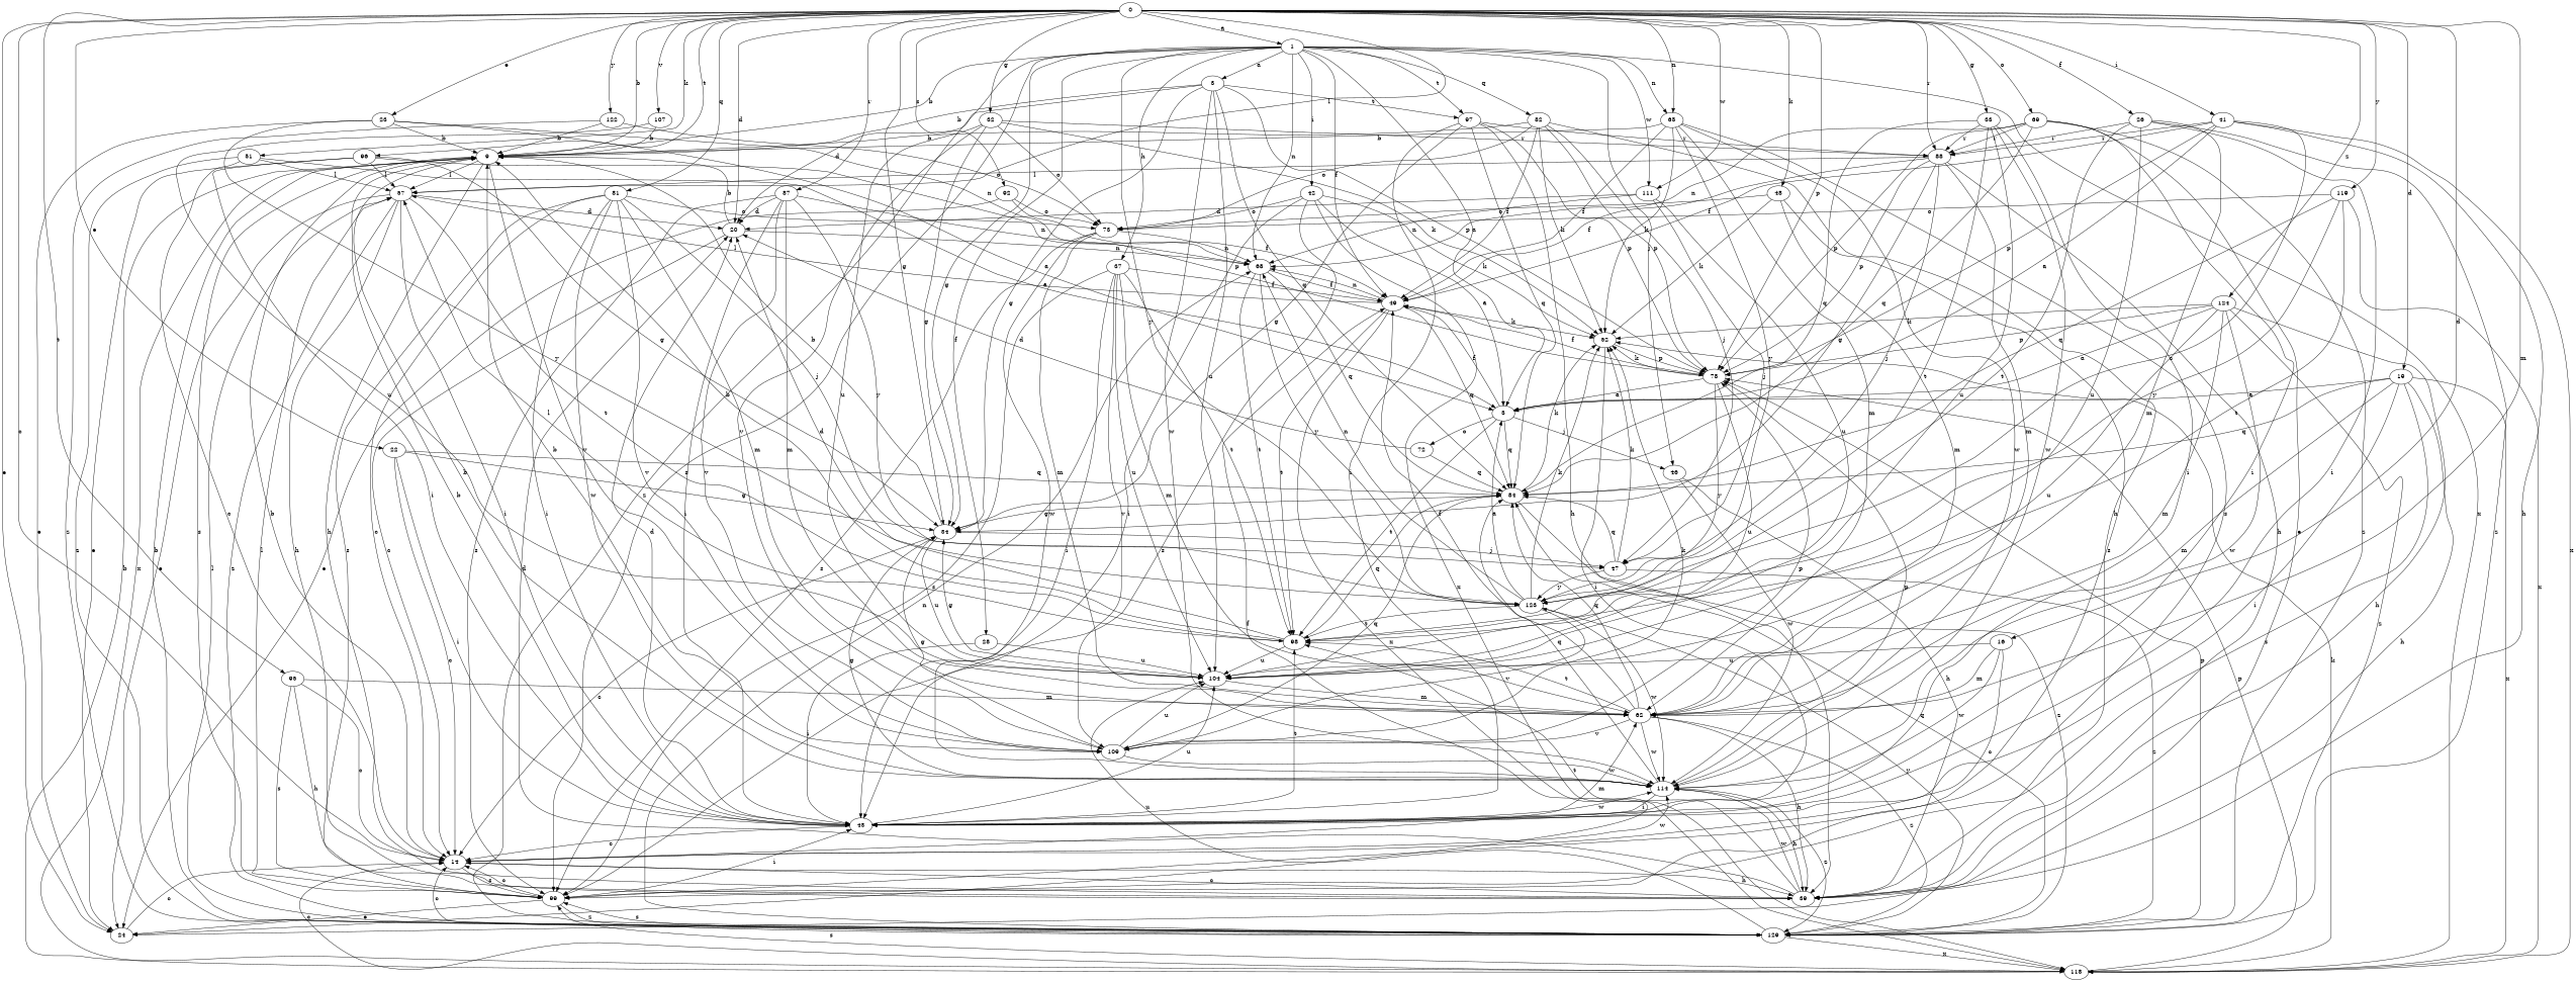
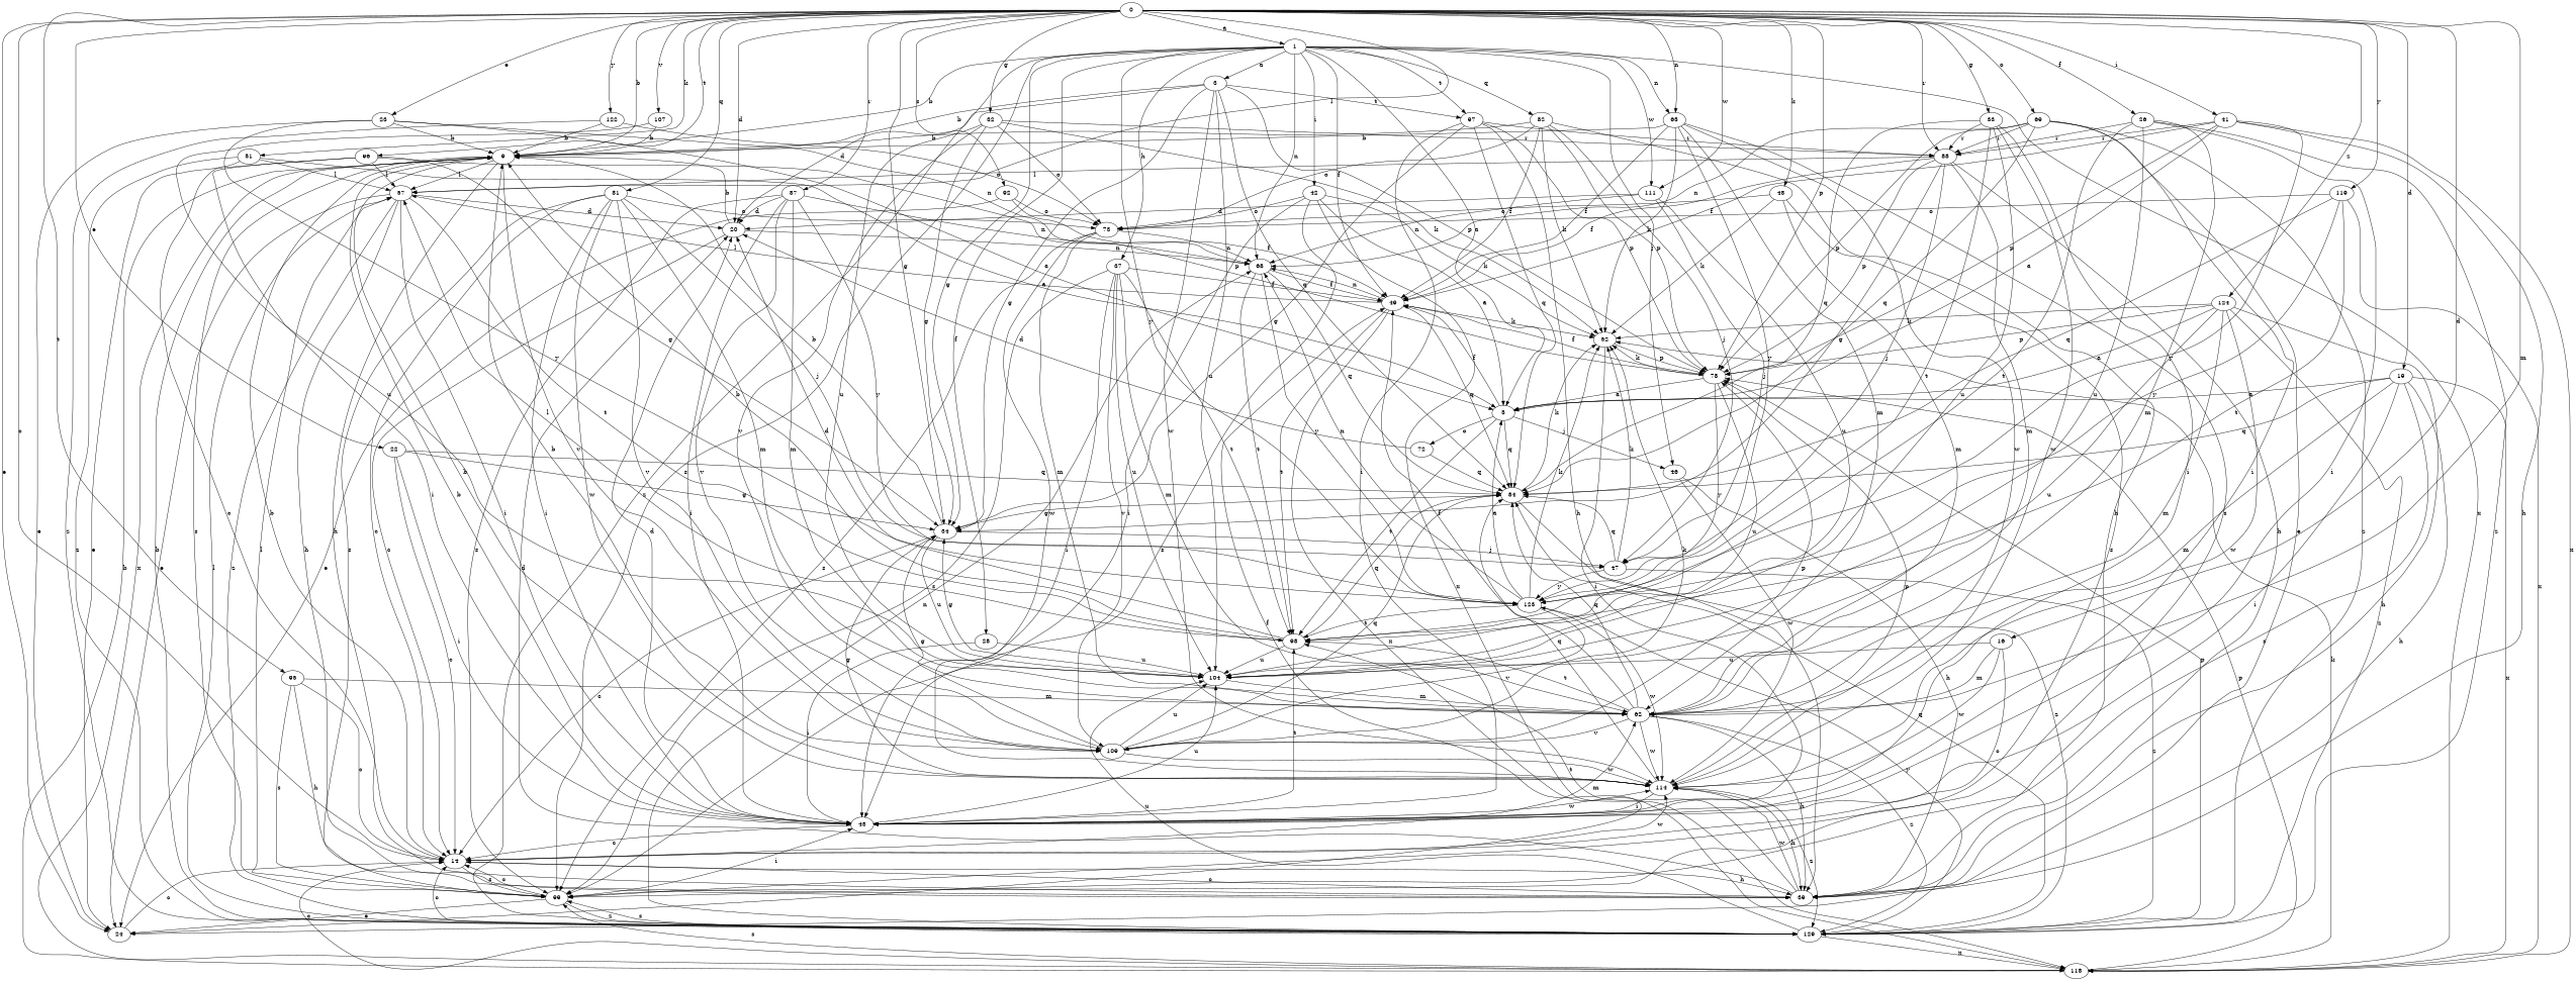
  strict digraph {
    0
    1
    9
    14
    16
    19
    20
    22
    23
    24
    26
    32
    33
    34
    41
    48
    51
    57
    62
    65
    69
    78
    81
    87
    88
    92
    95
    96
    107
    111
    119
    122
    124
    3
    5
    28
    n37 [label=49]
    37
    42
    46
    68
    82
    n43 [label=99]
    97
    118
    123
    129
    39
    109
    114
    104
    84
    43
    98
    52
    73
    47
    72
    0 -> 1 [label=a]
    0 -> 9 [label=b]
    0 -> 14 [label=c]
    0 -> 16 [label=d]
    0 -> 19 [label=d]
    0 -> 20 [label=d]
    0 -> 22 [label=e]
    0 -> 23 [label=e]
    0 -> 24 [label=e]
    0 -> 26 [label=f]
    0 -> 32 [label=g]
    0 -> 33 [label=g]
    0 -> 34 [label=g]
    0 -> 41 [label=i]
    0 -> 48 [label=k]
    0 -> 51 [label=k]
    0 -> 57 [label=l]
    0 -> 62 [label=m]
    0 -> 65 [label=n]
    0 -> 69 [label=o]
    0 -> 78 [label=p]
    0 -> 81 [label=q]
    0 -> 87 [label=r]
    0 -> 88 [label=r]
    0 -> 92 [label=s]
    0 -> 95 [label=t]
    0 -> 96 [label=t]
    0 -> 107 [label=v]
    0 -> 111 [label=w]
    0 -> 119 [label=y]
    0 -> 122 [label=y]
    0 -> 124 [label=z]
    1 -> 9 [label=b]
    1 -> 34 [label=g]
    1 -> 65 [label=n]
    1 -> 111 [label=w]
    1 -> 3 [label=a]
    1 -> 5 [label=a]
    1 -> 28 [label=f]
    1 -> n37 [label=f]
    1 -> 37 [label=h]
    1 -> 42 [label=i]
    1 -> 46 [label=j]
    1 -> 68 [label=n]
    1 -> 82 [label=q]
    1 -> n43 [label=s]
    1 -> 97 [label=t]
    1 -> 118 [label=x]
    1 -> 123 [label=y]
    1 -> 129 [label=z]
    9 -> 57 [label=l]
    9 -> n43 [label=s]
    9 -> 118 [label=x]
    9 -> 39 [label=h]
    9 -> 109 [label=v]
    14 -> 9 [label=b]
    14 -> 62 [label=m]
    14 -> n43 [label=s]
    14 -> 39 [label=h]
    14 -> 114 [label=w]
    16 -> 14 [label=c]
    16 -> 62 [label=m]
    16 -> 114 [label=w]
    16 -> 104 [label=u]
    19 -> 62 [label=m]
    19 -> 5 [label=a]
    19 -> n43 [label=s]
    19 -> 118 [label=x]
    19 -> 39 [label=h]
    19 -> 84 [label=q]
    19 -> 43 [label=i]
    20 -> 9 [label=b]
    20 -> 14 [label=c]
    20 -> 68 [label=n]
    22 -> 14 [label=c]
    22 -> 34 [label=g]
    22 -> 84 [label=q]
    22 -> 43 [label=i]
    23 -> 9 [label=b]
    23 -> 24 [label=e]
    23 -> 5 [label=a]
    23 -> 68 [label=n]
    23 -> 123 [label=y]
    24 -> 14 [label=c]
    24 -> n37 [label=f]
    26 -> 62 [label=m]
    26 -> 88 [label=r]
    26 -> 129 [label=z]
    26 -> 104 [label=u]
    26 -> 43 [label=i]
    26 -> 98 [label=t]
    32 -> 34 [label=g]
    32 -> 88 [label=r]
    32 -> 109 [label=v]
    32 -> 104 [label=u]
    32 -> 52 [label=k]
    32 -> 73 [label=o]
    33 -> 88 [label=r]
    33 -> 114 [label=w]
    33 -> 104 [label=u]
    33 -> 84 [label=q]
    33 -> 43 [label=i]
    33 -> 98 [label=t]
    34 -> 9 [label=b]
    34 -> 14 [label=c]
    34 -> 104 [label=u]
    34 -> 47 [label=j]
    41 -> 78 [label=p]
    41 -> 88 [label=r]
    41 -> 5 [label=a]
    41 -> n37 [label=f]
    41 -> 118 [label=x]
-   41 -> 123 [label=c]
+   41 -> 123 [label=y]
    41 -> 39 [label=h]
    48 -> 62 [label=m]
    48 -> n43 [label=s]
    48 -> 52 [label=k]
    48 -> 73 [label=o]
    51 -> 14 [label=c]
    51 -> 57 [label=l]
    51 -> 5 [label=a]
    51 -> 129 [label=z]
    57 -> 20 [label=d]
    57 -> 24 [label=e]
    57 -> 129 [label=z]
    57 -> 39 [label=h]
    57 -> 43 [label=i]
    57 -> 98 [label=t]
    62 -> n37 [label=f]
    62 -> 129 [label=z]
    62 -> 39 [label=h]
    62 -> 109 [label=v]
    62 -> 114 [label=w]
    62 -> 84 [label=q]
    62 -> 98 [label=t]
    65 -> 9 [label=b]
    65 -> 62 [label=m]
    65 -> n37 [label=f]
    65 -> n43 [label=s]
    65 -> 123 [label=y]
    65 -> 114 [label=w]
    65 -> 52 [label=k]
    69 -> 24 [label=e]
    69 -> 78 [label=p]
    69 -> 88 [label=r]
    69 -> 68 [label=n]
    69 -> 129 [label=z]
    69 -> 84 [label=q]
    69 -> 43 [label=i]
    78 -> 5 [label=a]
    78 -> n37 [label=f]
    78 -> 123 [label=y]
    78 -> 104 [label=u]
    78 -> 52 [label=k]
    81 -> 14 [label=c]
    81 -> 62 [label=m]
    81 -> n43 [label=s]
    81 -> 109 [label=v]
    81 -> 114 [label=w]
    81 -> 43 [label=i]
    81 -> 73 [label=o]
    81 -> 47 [label=j]
    87 -> 20 [label=d]
    87 -> 62 [label=m]
    87 -> 68 [label=n]
    87 -> n43 [label=s]
    87 -> 123 [label=y]
    87 -> 109 [label=v]
    87 -> 43 [label=i]
    88 -> 34 [label=g]
    88 -> 57 [label=l]
    88 -> 62 [label=m]
    88 -> 78 [label=p]
    88 -> n37 [label=f]
    88 -> 39 [label=h]
    88 -> 47 [label=j]
    92 -> 24 [label=e]
    92 -> n37 [label=f]
    92 -> 73 [label=o]
    95 -> 14 [label=c]
    95 -> 62 [label=m]
    95 -> n43 [label=s]
    95 -> 39 [label=h]
    96 -> 24 [label=e]
    96 -> 34 [label=g]
    96 -> 57 [label=l]
    96 -> 78 [label=p]
    96 -> 43 [label=i]
    107 -> 9 [label=b]
    107 -> 104 [label=u]
    111 -> 20 [label=d]
    111 -> 68 [label=n]
    111 -> 104 [label=u]
    111 -> 47 [label=j]
    119 -> 118 [label=x]
    119 -> 123 [label=y]
    119 -> 84 [label=q]
    119 -> 98 [label=t]
    119 -> 73 [label=o]
    122 -> 9 [label=b]
    122 -> 129 [label=z]
    122 -> 73 [label=o]
    124 -> 62 [label=m]
    124 -> 78 [label=p]
    124 -> 5 [label=a]
    124 -> 129 [label=z]
    124 -> 39 [label=h]
    124 -> 114 [label=w]
    124 -> 104 [label=u]
    124 -> 52 [label=k]
    3 -> 9 [label=b]
    3 -> 20 [label=d]
    3 -> 34 [label=g]
    3 -> 78 [label=p]
    3 -> 97 [label=t]
    3 -> 114 [label=w]
    3 -> 104 [label=u]
    3 -> 84 [label=q]
    5 -> n37 [label=f]
    5 -> 46 [label=j]
    5 -> 84 [label=q]
    5 -> 98 [label=t]
    5 -> 72 [label=o]
    28 -> 104 [label=u]
    28 -> 43 [label=i]
    n37 -> 57 [label=l]
    n37 -> 68 [label=n]
    n37 -> 118 [label=x]
    n37 -> 84 [label=q]
    n37 -> 98 [label=t]
    n37 -> 52 [label=k]
    37 -> 62 [label=m]
    37 -> n37 [label=f]
    37 -> n43 [label=s]
    37 -> 109 [label=v]
    37 -> 104 [label=u]
    37 -> 43 [label=i]
    37 -> 98 [label=t]
    42 -> 5 [label=a]
    42 -> n43 [label=s]
    42 -> 118 [label=x]
    42 -> 43 [label=i]
    42 -> 52 [label=k]
    42 -> 73 [label=o]
    46 -> 39 [label=h]
    46 -> 114 [label=w]
    68 -> n37 [label=f]
    68 -> 123 [label=y]
    68 -> 84 [label=q]
    68 -> 98 [label=t]
    82 -> 9 [label=b]
    82 -> 78 [label=p]
    82 -> n37 [label=f]
    82 -> 39 [label=h]
    82 -> 52 [label=k]
    82 -> 73 [label=o]
    82 -> 47 [label=j]
    n43 -> 14 [label=c]
    n43 -> 24 [label=e]
    n43 -> 57 [label=l]
    n43 -> 129 [label=z]
    n43 -> 43 [label=i]
    97 -> 34 [label=g]
    97 -> 78 [label=p]
    97 -> 88 [label=r]
    97 -> 39 [label=h]
    97 -> 84 [label=q]
    97 -> 43 [label=i]
    118 -> 9 [label=b]
    118 -> 14 [label=c]
    118 -> 78 [label=p]
    118 -> n43 [label=s]
    118 -> 52 [label=k]
    123 -> 5 [label=a]
    123 -> 68 [label=n]
    123 -> 109 [label=v]
    123 -> 114 [label=w]
    123 -> 98 [label=t]
    123 -> 52 [label=k]
    129 -> 9 [label=b]
    129 -> 14 [label=c]
    129 -> 57 [label=l]
    129 -> 78 [label=p]
    129 -> 68 [label=n]
    129 -> n43 [label=s]
    129 -> 118 [label=x]
    129 -> 123 [label=y]
    129 -> 104 [label=u]
    129 -> 84 [label=q]
    39 -> 14 [label=c]
    39 -> 20 [label=d]
    39 -> 114 [label=w]
    39 -> 98 [label=t]
    109 -> 9 [label=b]
    109 -> 34 [label=g]
    109 -> 78 [label=p]
    109 -> 114 [label=w]
    109 -> 104 [label=u]
    109 -> 84 [label=q]
    109 -> 52 [label=k]
    114 -> 9 [label=b]
    114 -> 34 [label=g]
    114 -> 78 [label=p]
    114 -> 129 [label=z]
    114 -> 39 [label=h]
    114 -> 84 [label=q]
    114 -> 43 [label=i]
    104 -> 34 [label=g]
    104 -> 62 [label=m]
    84 -> 34 [label=g]
    84 -> 129 [label=z]
    84 -> 52 [label=k]
    43 -> 9 [label=b]
    43 -> 14 [label=c]
    43 -> 20 [label=d]
    43 -> 114 [label=w]
    43 -> 104 [label=u]
    43 -> 98 [label=t]
    98 -> 9 [label=b]
    98 -> 20 [label=d]
    98 -> 57 [label=l]
    98 -> 104 [label=u]
    98 -> 84 [label=q]
    52 -> 78 [label=p]
    52 -> 43 [label=i]
    73 -> 62 [label=m]
    73 -> 68 [label=n]
    73 -> n43 [label=s]
    73 -> 114 [label=w]
    47 -> 123 [label=y]
    47 -> 129 [label=z]
    47 -> 84 [label=q]
    47 -> 52 [label=k]
    72 -> 20 [label=d]
    72 -> 84 [label=q]
  }
